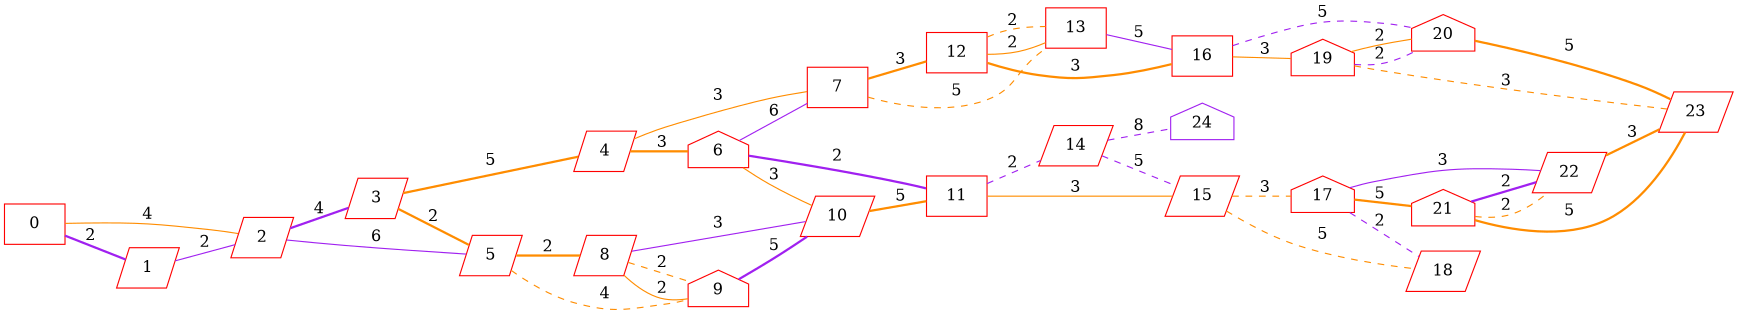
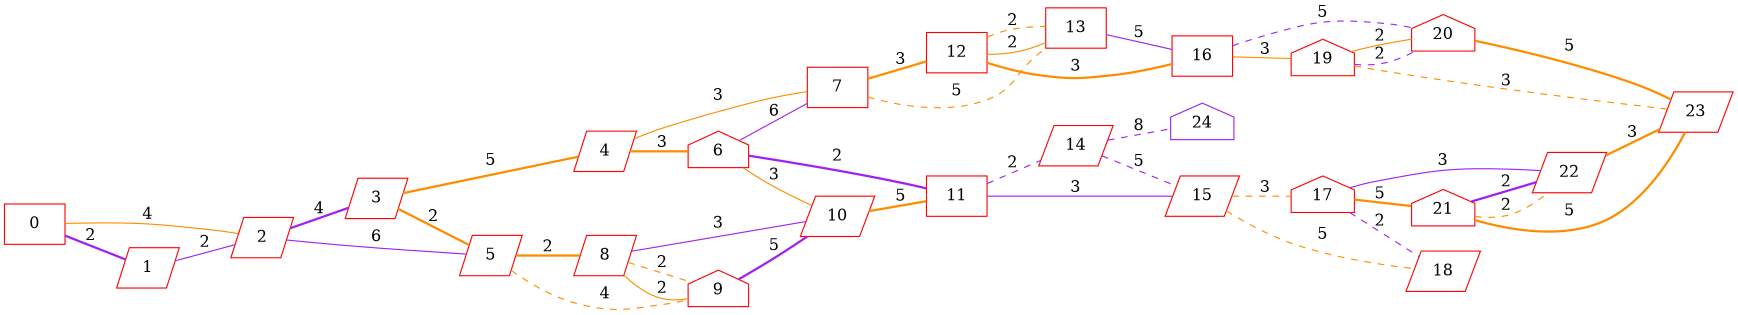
  graph {
    rankdir=LR
    node [color=red shape=parallelogram weight=1]
    edge [color=darkorange style=bold]
    0 [shape=box]
    1
    2
    3
    5
    4
    8
    9 [shape=house]
    6 [shape=house]
    7 [shape=box]
    10
    11 [shape=box]
    12 [shape=box]
    13 [shape=box]
    14
    15
    16 [shape=box]
    24 [color=purple shape=house weight=4]
    17 [shape=house]
    18
    19 [shape=house]
    20 [shape=house]
    21 [shape=house]
    22
    23
    0 -- 1 [color=purple label=2]
    0 -- 2 [label=4 style=solid]
    1 -- 2 [color=purple label=2 style=solid]
    2 -- 3 [color=purple label=4]
    2 -- 5 [color=purple label=6 style=solid]
    3 -- 5 [label=2]
    3 -- 4 [label=5]
    5 -- 8 [label=2]
    5 -- 9 [label=4 style=dashed]
    4 -- 6 [label=3]
    4 -- 7 [label=3 style=solid]
    8 -- 9 [label=2 style=solid]
    8 -- 9 [label=2 style=dashed]
    8 -- 10 [color=purple label=3 style=solid]
    9 -- 10 [color=purple label=5]
    6 -- 7 [color=purple label=6 style=solid]
    6 -- 10 [label=3 style=solid]
    6 -- 11 [color=purple label=2]
    7 -- 12 [label=3]
    7 -- 13 [label=5 style=dashed]
    10 -- 11 [label=5]
    11 -- 14 [color=purple label=2 style=dashed]
-   11 -- 15 [label=3 style=solid]
+   11 -- 15 [color=purple label=3 style=solid]
    12 -- 13 [label=2 style=dashed]
    12 -- 13 [label=2 style=solid]
    12 -- 16 [label=3]
    13 -- 16 [color=purple label=5 style=solid]
    14 -- 15 [color=purple label=5 style=dashed]
    14 -- 24 [color=purple label=8 style=dashed]
    15 -- 17 [label=3 style=dashed]
    15 -- 18 [label=5 style=dashed]
    16 -- 19 [label=3 style=solid]
    16 -- 20 [color=purple label=5 style=dashed]
    17 -- 18 [color=purple label=2 style=dashed]
    17 -- 21 [label=5]
    17 -- 22 [color=purple label=3 style=solid]
    19 -- 20 [color=purple label=2 style=dashed]
    19 -- 20 [label=2 style=solid]
    19 -- 23 [label=3 style=dashed]
    20 -- 23 [label=5]
    21 -- 22 [color=purple label=2]
    21 -- 22 [label=2 style=dashed]
    21 -- 23 [label=5]
    22 -- 23 [label=3]
  }
